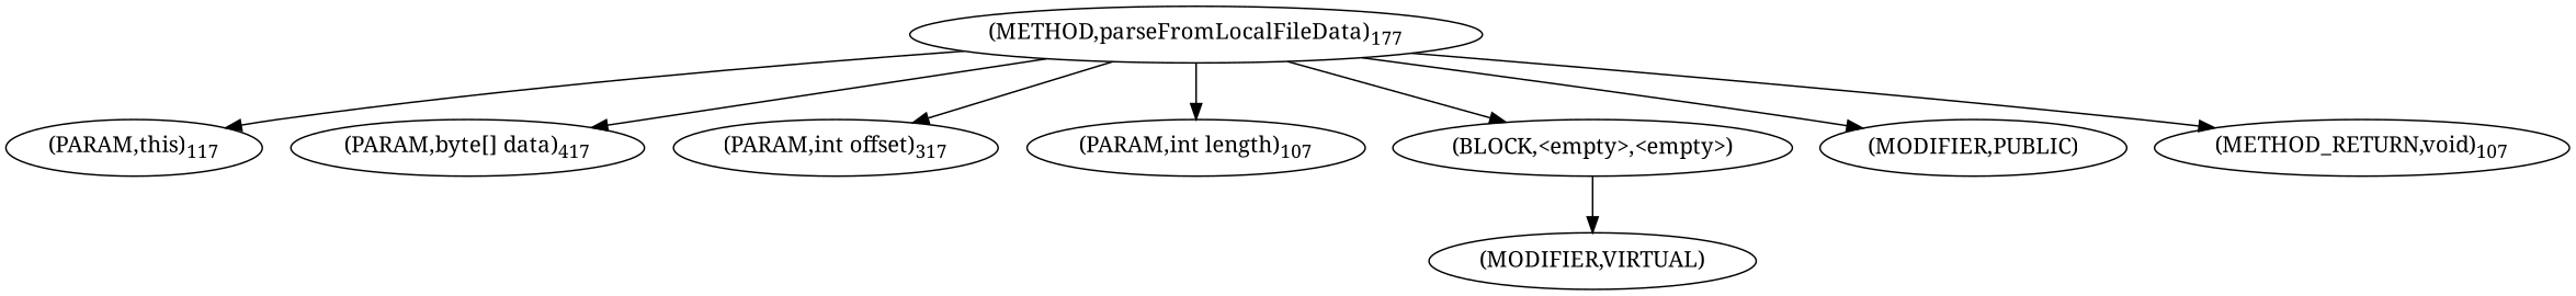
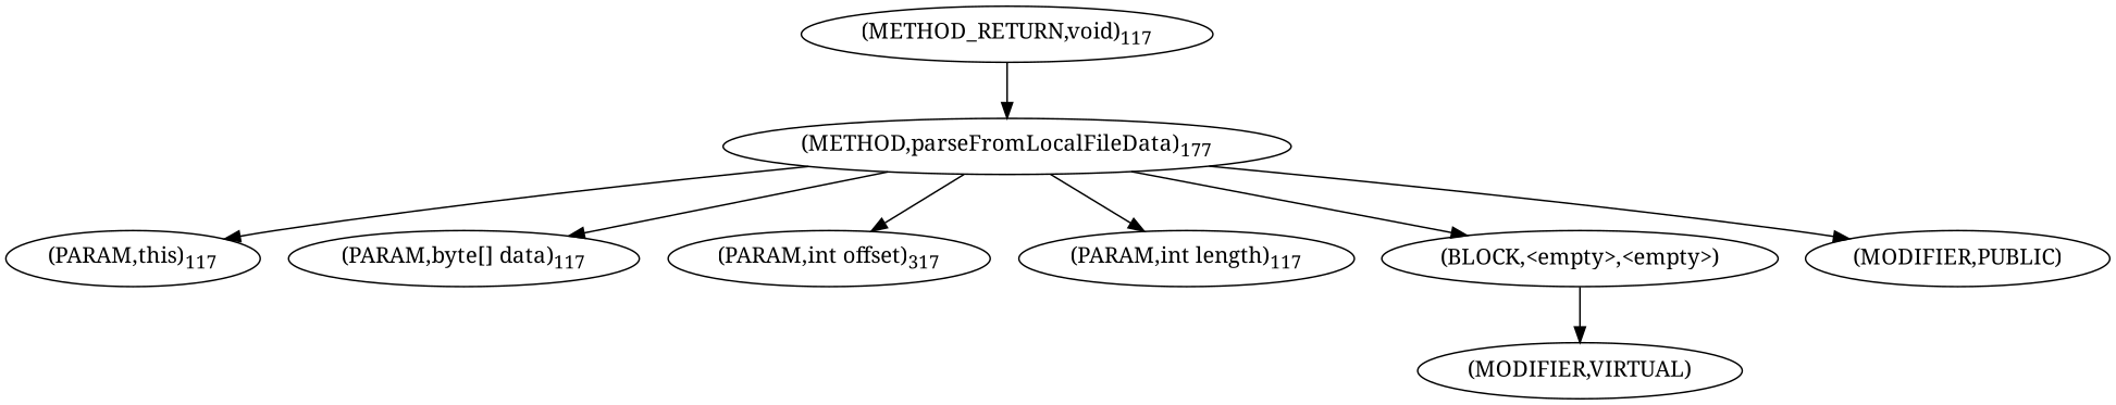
  digraph {
    fontname="Noto Serif"
    node [fontname="Noto Serif"]
    edge [fontname="Noto Serif"]
    n1 [label=<(METHOD,parseFromLocalFileData)<SUB>177</SUB>>]
    n2 [label=<(PARAM,this)<SUB>117</SUB>>]
-   n3 [label=<(PARAM,byte[] data)<SUB>417</SUB>>]
+   n3 [label=<(PARAM,byte[] data)<SUB>117</SUB>>]
    n4 [label=<(PARAM,int offset)<SUB>317</SUB>>]
-   n5 [label=<(PARAM,int length)<SUB>107</SUB>>]
+   n5 [label=<(PARAM,int length)<SUB>117</SUB>>]
    n6 [label=<(BLOCK,&lt;empty&gt;,&lt;empty&gt;)>]
    n7 [label=<(MODIFIER,PUBLIC)>]
-   n8 [label=<(METHOD_RETURN,void)<SUB>107</SUB>>]
+   n8 [label=<(METHOD_RETURN,void)<SUB>117</SUB>>]
    n9 [label=<(MODIFIER,VIRTUAL)>]
    n1 -> n2
    n1 -> n3
    n1 -> n4
    n1 -> n5
    n1 -> n6
    n1 -> n7
-   n1 -> n8
+   n8 -> n1
    n6 -> n9
  }
